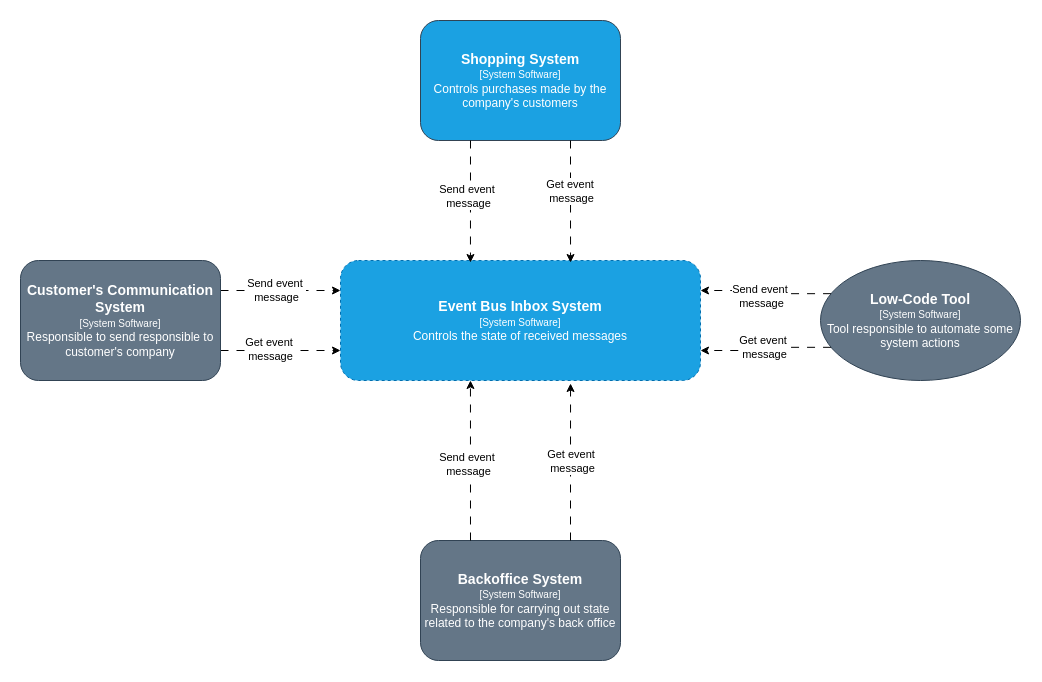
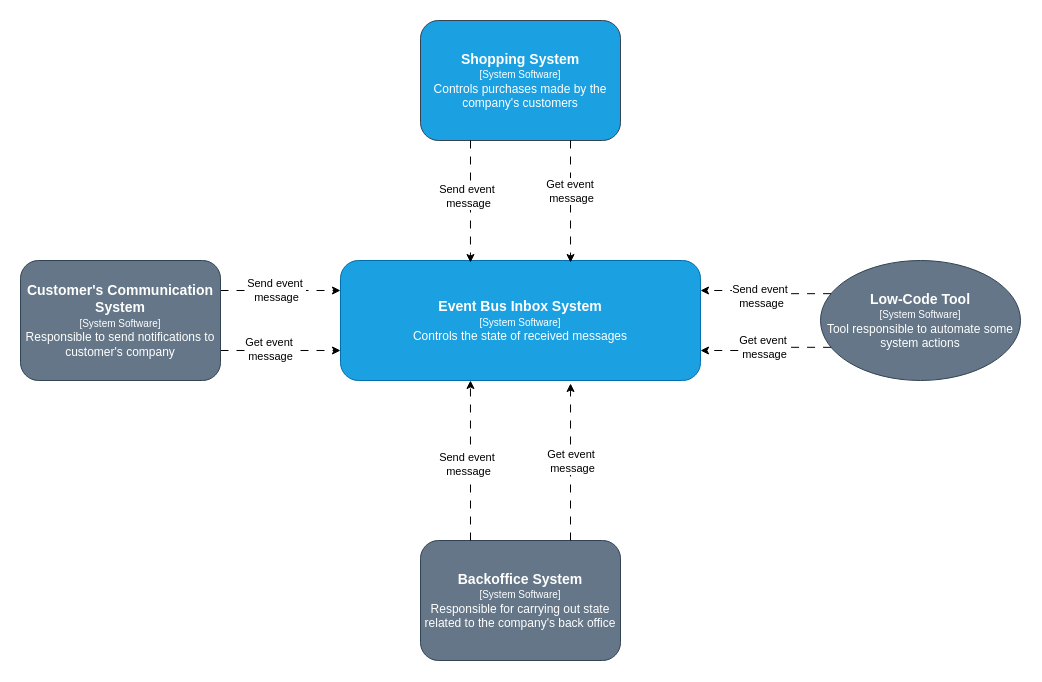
  <mxCell id="0" />
  <mxCell id="1" parent="0" />
  <mxCell id="2" value="&lt;b&gt;&lt;font style=&quot;font-size: 14px;&quot;&gt;Shopping System&lt;/font&gt;&lt;/b&gt;&lt;div&gt;&lt;font style=&quot;font-size: 10px;&quot;&gt;[System Software]&lt;/font&gt;&lt;/div&gt;&lt;div&gt;Controls purchases made by the company's customers&lt;/div&gt;" style="rounded=1;whiteSpace=wrap;html=1;fillColor=#1ba1e2;fontColor=#ffffff;strokeColor=#314354;" parent="1" vertex="1"><mxGeometry x="420" y="20" width="200" height="120" as="geometry" /></mxCell>
  <mxCell id="3" style="edgeStyle=orthogonalEdgeStyle;rounded=0;orthogonalLoop=1;jettySize=auto;html=1;exitX=0;exitY=0.25;exitDx=0;exitDy=0;entryX=1;entryY=0.25;entryDx=0;entryDy=0;dashed=1;dashPattern=8 8;" parent="1" source="7" target="8" edge="1"><mxGeometry relative="1" as="geometry" /></mxCell>
  <mxCell id="4" value="Send event&amp;nbsp;&lt;div&gt;message&lt;/div&gt;" style="edgeLabel;html=1;align=center;verticalAlign=middle;resizable=0;points=[];" parent="3" vertex="1" connectable="0"><mxGeometry x="0.04" y="2" relative="1" as="geometry"><mxPoint as="offset" /></mxGeometry></mxCell>
  <mxCell id="5" style="edgeStyle=orthogonalEdgeStyle;rounded=0;orthogonalLoop=1;jettySize=auto;html=1;exitX=0;exitY=0.75;exitDx=0;exitDy=0;entryX=1;entryY=0.75;entryDx=0;entryDy=0;dashed=1;dashPattern=8 8;" parent="1" source="7" target="8" edge="1"><mxGeometry relative="1" as="geometry" /></mxCell>
  <mxCell id="6" value="Get event&amp;nbsp;&lt;div&gt;message&lt;/div&gt;" style="edgeLabel;html=1;align=center;verticalAlign=middle;resizable=0;points=[];" parent="5" vertex="1" connectable="0"><mxGeometry relative="1" as="geometry"><mxPoint as="offset" /></mxGeometry></mxCell>
  <mxCell id="7" value="&lt;font style=&quot;font-size: 14px;&quot;&gt;&lt;b&gt;Low-Code Tool&lt;/b&gt;&lt;/font&gt;&lt;div&gt;&lt;div&gt;&lt;font style=&quot;font-size: 10px;&quot;&gt;[System Software]&lt;/font&gt;&lt;/div&gt;&lt;div&gt;Tool responsible to automate some system actions&lt;/div&gt;&lt;/div&gt;" style="ellipse;whiteSpace=wrap;html=1;fillColor=#647687;fontColor=#ffffff;strokeColor=#314354;" parent="1" vertex="1"><mxGeometry x="820" y="260" width="200" height="120" as="geometry" /></mxCell>
- <mxCell id="8" value="&lt;b&gt;&lt;font style=&quot;font-size: 14px;&quot;&gt;Event Bus Inbox System&lt;/font&gt;&lt;/b&gt;&lt;div&gt;&lt;font style=&quot;font-size: 10px;&quot;&gt;[System Software]&lt;/font&gt;&lt;/div&gt;&lt;div&gt;Controls the state of received messages&lt;/div&gt;" style="rounded=1;whiteSpace=wrap;html=1;fillColor=#1ba1e2;fontColor=#ffffff;strokeColor=#006EAF;dashed=1;" parent="1" vertex="1"><mxGeometry x="340" y="260" width="360" height="120" as="geometry" /></mxCell>
+ <mxCell id="8" value="&lt;b&gt;&lt;font style=&quot;font-size: 14px;&quot;&gt;Event Bus Inbox System&lt;/font&gt;&lt;/b&gt;&lt;div&gt;&lt;font style=&quot;font-size: 10px;&quot;&gt;[System Software]&lt;/font&gt;&lt;/div&gt;&lt;div&gt;Controls the state of received messages&lt;/div&gt;" style="rounded=1;whiteSpace=wrap;html=1;fillColor=#1ba1e2;fontColor=#ffffff;strokeColor=#006EAF;" parent="1" vertex="1"><mxGeometry x="340" y="260" width="360" height="120" as="geometry" /></mxCell>
  <mxCell id="9" value="&lt;font style=&quot;font-size: 14px;&quot;&gt;&lt;b&gt;Backoffice System&lt;/b&gt;&lt;/font&gt;&lt;div&gt;&lt;font style=&quot;font-size: 10px;&quot;&gt;[System Software]&lt;/font&gt;&lt;/div&gt;&lt;div&gt;Responsible for carrying out state related to the company's back office&lt;/div&gt;" style="rounded=1;whiteSpace=wrap;html=1;fillColor=#647687;fontColor=#ffffff;strokeColor=#314354;" parent="1" vertex="1"><mxGeometry x="420" y="540" width="200" height="120" as="geometry" /></mxCell>
  <mxCell id="10" style="edgeStyle=orthogonalEdgeStyle;rounded=0;orthogonalLoop=1;jettySize=auto;html=1;exitX=1;exitY=0.25;exitDx=0;exitDy=0;entryX=0;entryY=0.25;entryDx=0;entryDy=0;dashed=1;dashPattern=8 8;" parent="1" source="14" target="8" edge="1"><mxGeometry relative="1" as="geometry" /></mxCell>
  <mxCell id="11" value="Send event&amp;nbsp;&lt;div&gt;message&lt;/div&gt;" style="edgeLabel;html=1;align=center;verticalAlign=middle;resizable=0;points=[];" parent="10" vertex="1" connectable="0"><mxGeometry x="-0.08" y="1" relative="1" as="geometry"><mxPoint as="offset" /></mxGeometry></mxCell>
  <mxCell id="12" style="edgeStyle=orthogonalEdgeStyle;rounded=0;orthogonalLoop=1;jettySize=auto;html=1;exitX=1;exitY=0.75;exitDx=0;exitDy=0;entryX=0;entryY=0.75;entryDx=0;entryDy=0;dashed=1;dashPattern=8 8;" parent="1" source="14" target="8" edge="1"><mxGeometry relative="1" as="geometry" /></mxCell>
  <mxCell id="13" value="Get event&amp;nbsp;&lt;div&gt;message&lt;/div&gt;" style="edgeLabel;html=1;align=center;verticalAlign=middle;resizable=0;points=[];" parent="12" vertex="1" connectable="0"><mxGeometry x="-0.18" y="2" relative="1" as="geometry"><mxPoint as="offset" /></mxGeometry></mxCell>
- <mxCell id="14" value="&lt;font style=&quot;font-size: 14px;&quot;&gt;&lt;b&gt;Customer's Communication System&lt;/b&gt;&lt;/font&gt;&lt;div&gt;&lt;div&gt;&lt;font style=&quot;font-size: 10px;&quot;&gt;[System Software]&lt;/font&gt;&lt;/div&gt;&lt;div&gt;Responsible to send responsible to customer's company&lt;/div&gt;&lt;/div&gt;" style="rounded=1;whiteSpace=wrap;html=1;fillColor=#647687;fontColor=#ffffff;strokeColor=#314354;" parent="1" vertex="1"><mxGeometry x="20" y="260" width="200" height="120" as="geometry" /></mxCell>
+ <mxCell id="14" value="&lt;font style=&quot;font-size: 14px;&quot;&gt;&lt;b&gt;Customer's Communication System&lt;/b&gt;&lt;/font&gt;&lt;div&gt;&lt;div&gt;&lt;font style=&quot;font-size: 10px;&quot;&gt;[System Software]&lt;/font&gt;&lt;/div&gt;&lt;div&gt;Responsible to send notifications to customer's company&lt;/div&gt;&lt;/div&gt;" style="rounded=1;whiteSpace=wrap;html=1;fillColor=#647687;fontColor=#ffffff;strokeColor=#314354;" parent="1" vertex="1"><mxGeometry x="20" y="260" width="200" height="120" as="geometry" /></mxCell>
  <mxCell id="15" style="edgeStyle=orthogonalEdgeStyle;rounded=0;orthogonalLoop=1;jettySize=auto;html=1;exitX=0.25;exitY=0;exitDx=0;exitDy=0;entryX=0.361;entryY=1;entryDx=0;entryDy=0;entryPerimeter=0;dashed=1;dashPattern=8 8;" parent="1" source="9" target="8" edge="1"><mxGeometry relative="1" as="geometry" /></mxCell>
  <mxCell id="16" value="Send event&amp;nbsp;&lt;div&gt;message&lt;/div&gt;" style="edgeLabel;html=1;align=center;verticalAlign=middle;resizable=0;points=[];" parent="15" vertex="1" connectable="0"><mxGeometry x="-0.037" y="2" relative="1" as="geometry"><mxPoint as="offset" /></mxGeometry></mxCell>
  <mxCell id="17" style="edgeStyle=orthogonalEdgeStyle;rounded=0;orthogonalLoop=1;jettySize=auto;html=1;exitX=0.75;exitY=0;exitDx=0;exitDy=0;entryX=0.639;entryY=1.025;entryDx=0;entryDy=0;entryPerimeter=0;dashed=1;dashPattern=8 8;" parent="1" source="9" target="8" edge="1"><mxGeometry relative="1" as="geometry" /></mxCell>
  <mxCell id="18" value="Get event&amp;nbsp;&lt;div&gt;message&lt;/div&gt;" style="edgeLabel;html=1;align=center;verticalAlign=middle;resizable=0;points=[];" parent="17" vertex="1" connectable="0"><mxGeometry x="0.019" y="-1" relative="1" as="geometry"><mxPoint as="offset" /></mxGeometry></mxCell>
  <mxCell id="19" style="edgeStyle=orthogonalEdgeStyle;rounded=0;orthogonalLoop=1;jettySize=auto;html=1;exitX=0.25;exitY=1;exitDx=0;exitDy=0;entryX=0.361;entryY=0.017;entryDx=0;entryDy=0;entryPerimeter=0;dashed=1;dashPattern=8 8;" parent="1" source="2" target="8" edge="1"><mxGeometry relative="1" as="geometry" /></mxCell>
  <mxCell id="20" value="Send event&amp;nbsp;&lt;div&gt;message&lt;/div&gt;" style="edgeLabel;html=1;align=center;verticalAlign=middle;resizable=0;points=[];" parent="19" vertex="1" connectable="0"><mxGeometry x="-0.082" y="-2" relative="1" as="geometry"><mxPoint as="offset" /></mxGeometry></mxCell>
  <mxCell id="21" style="edgeStyle=orthogonalEdgeStyle;rounded=0;orthogonalLoop=1;jettySize=auto;html=1;exitX=0.75;exitY=1;exitDx=0;exitDy=0;entryX=0.639;entryY=0.017;entryDx=0;entryDy=0;entryPerimeter=0;dashed=1;dashPattern=8 8;" parent="1" source="2" target="8" edge="1"><mxGeometry relative="1" as="geometry" /></mxCell>
  <mxCell id="22" value="Get event&amp;nbsp;&lt;div&gt;message&lt;/div&gt;" style="edgeLabel;html=1;align=center;verticalAlign=middle;resizable=0;points=[];" parent="21" vertex="1" connectable="0"><mxGeometry x="-0.164" relative="1" as="geometry"><mxPoint as="offset" /></mxGeometry></mxCell>
